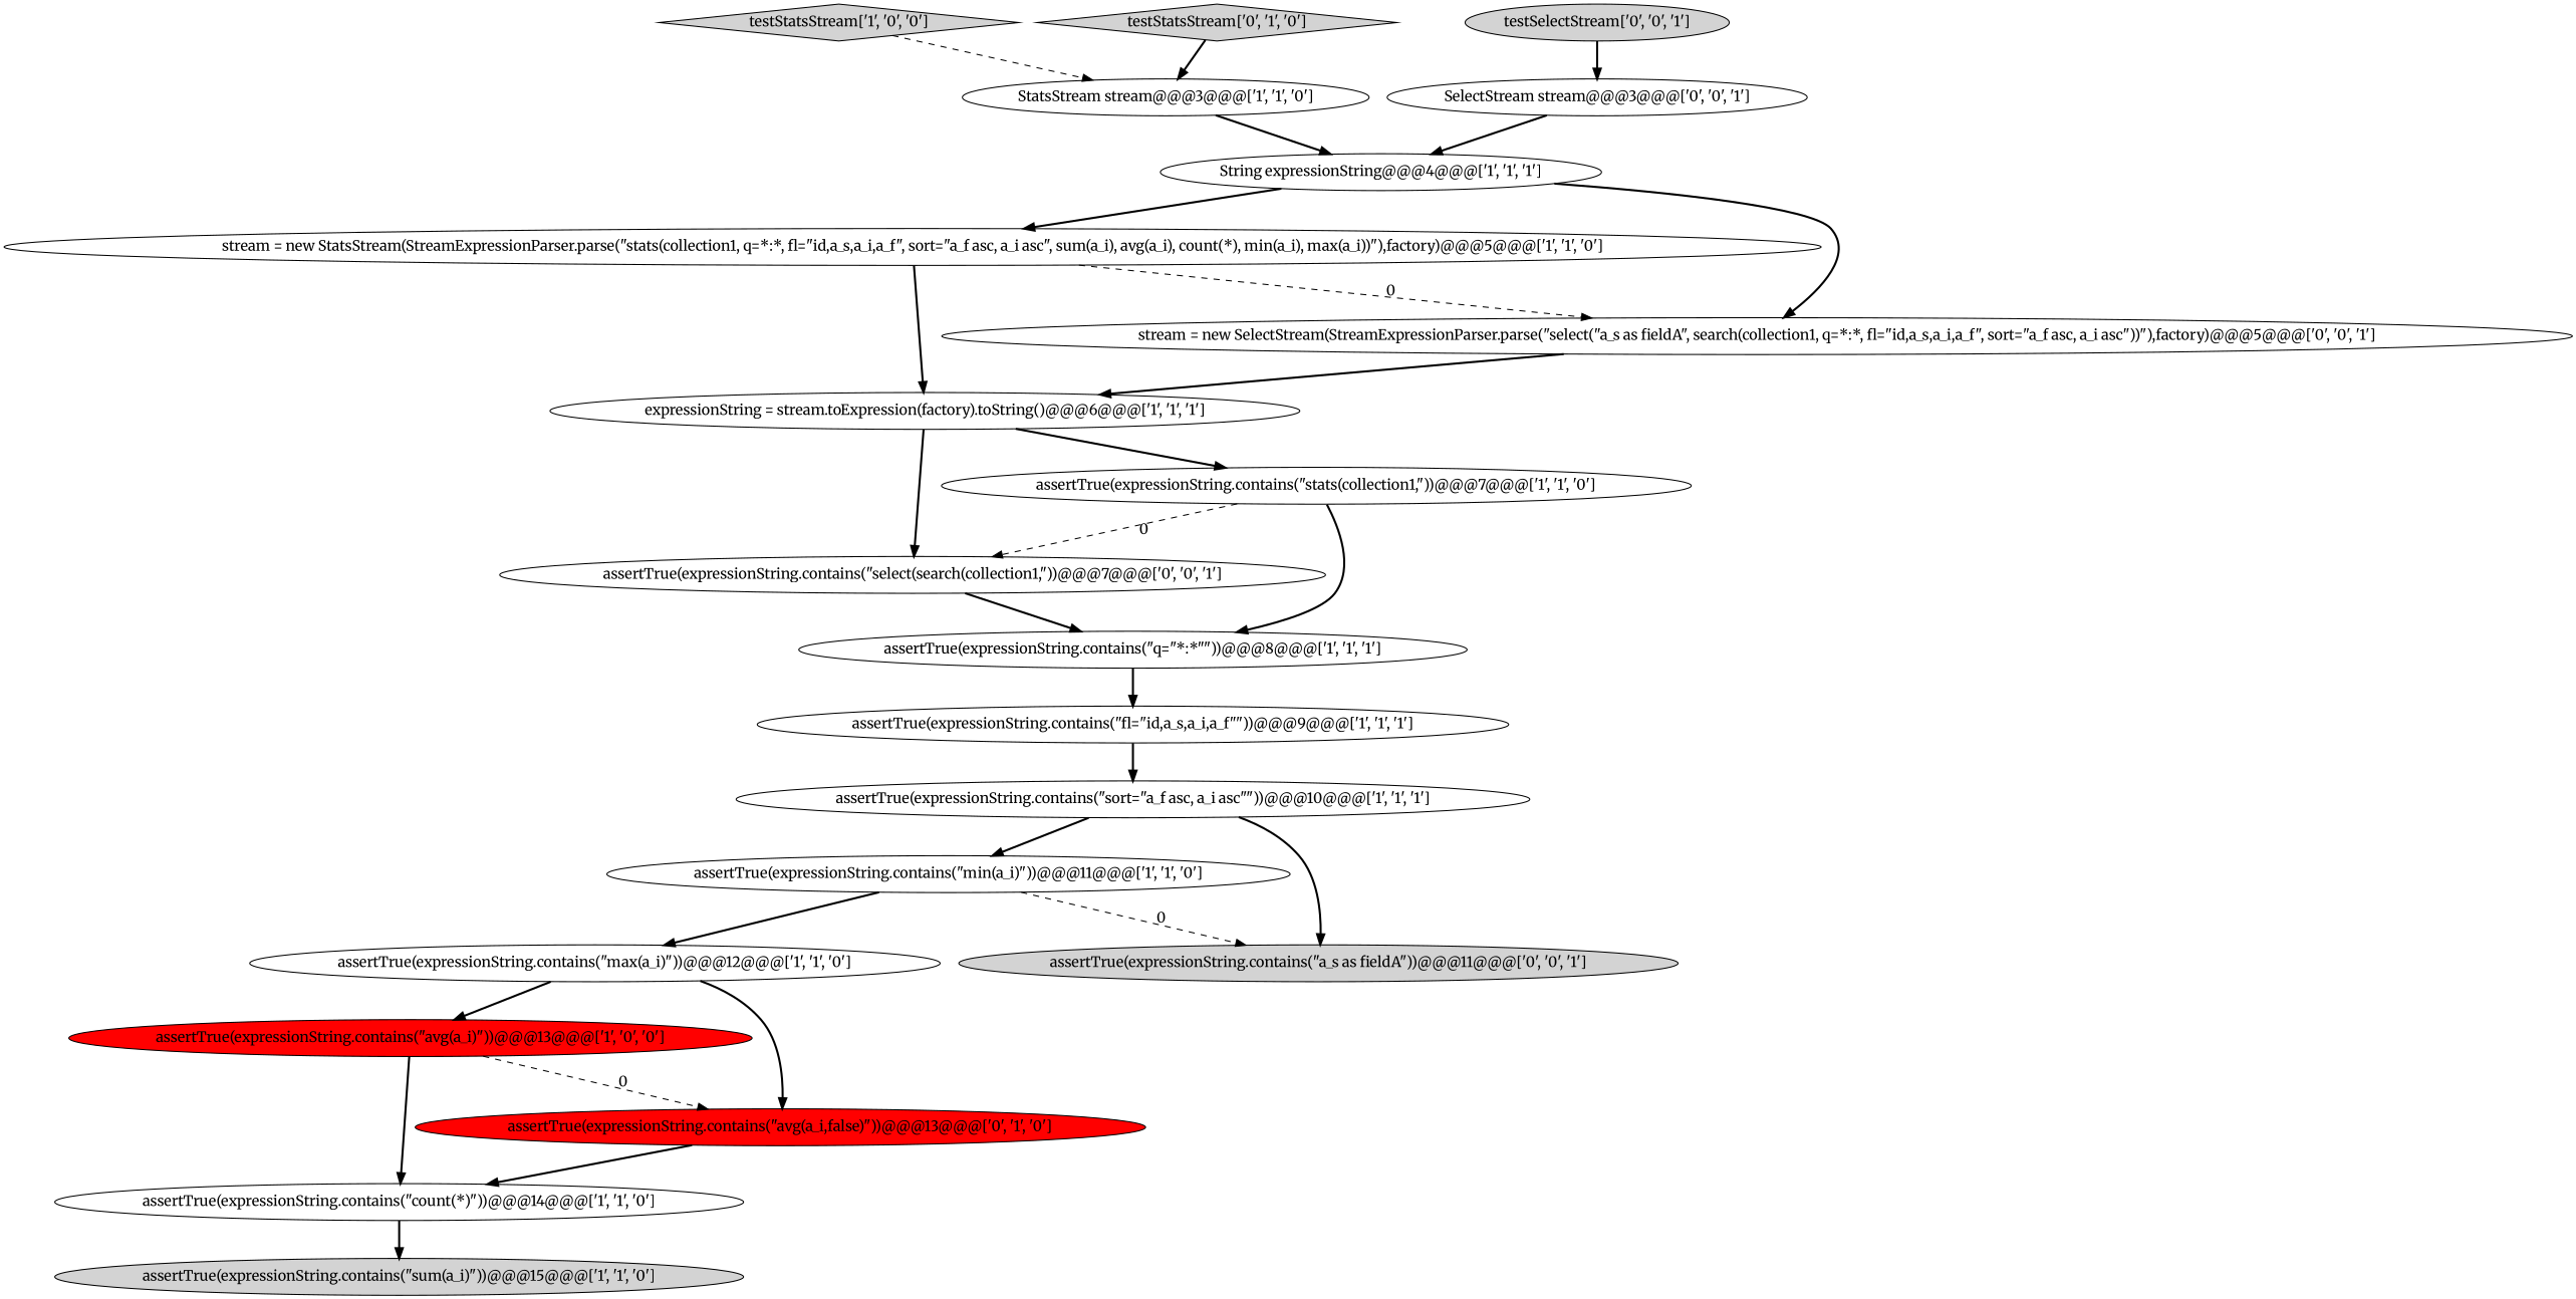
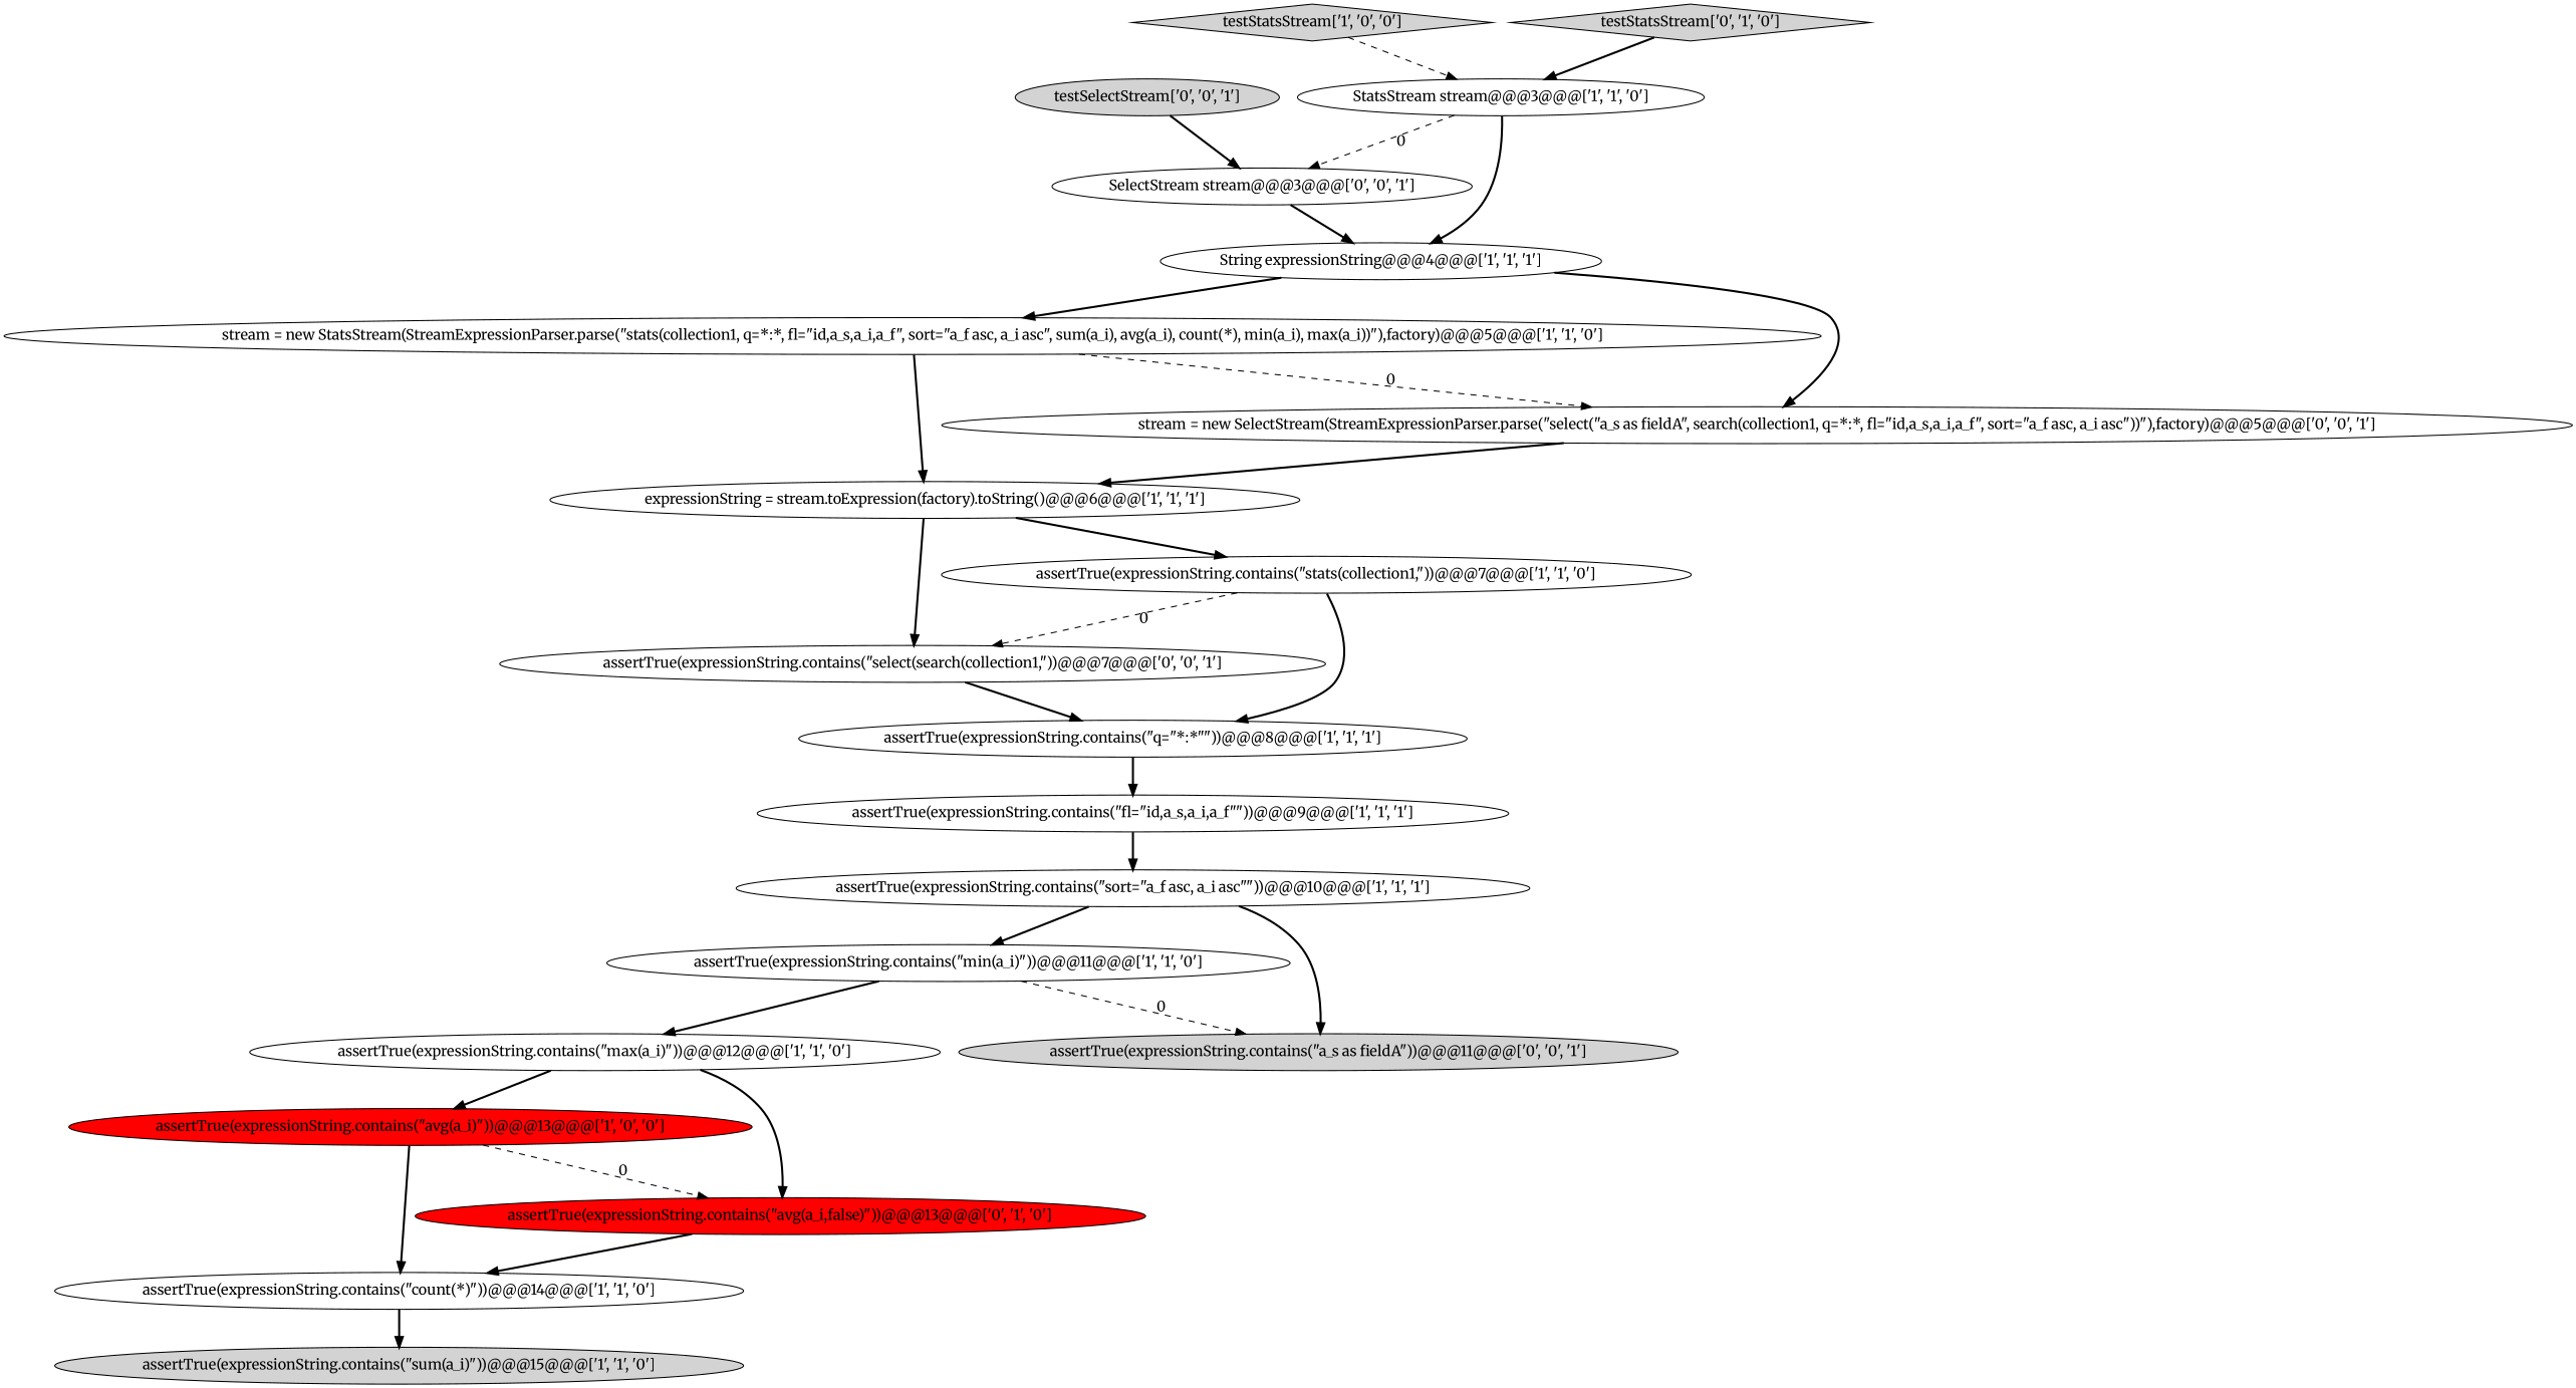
  digraph {
    fontname=Merriweather
    node [fillcolor=white fontname=Merriweather shape=ellipse style=filled]
    edge [fontname=Merriweather style=bold]
    n1 [label="assertTrue(expressionString.contains(\"sort=\"a_f asc, a_i asc\"\"))@@@10@@@['1', '1', '1']"]
    n2 [label="assertTrue(expressionString.contains(\"min(a_i)\"))@@@11@@@['1', '1', '0']"]
    n3 [fillcolor=lightgray label="assertTrue(expressionString.contains(\"a_s as fieldA\"))@@@11@@@['0', '0', '1']"]
    n4 [label="assertTrue(expressionString.contains(\"max(a_i)\"))@@@12@@@['1', '1', '0']"]
    n5 [fillcolor=red label="assertTrue(expressionString.contains(\"avg(a_i)\"))@@@13@@@['1', '0', '0']"]
    n6 [label="assertTrue(expressionString.contains(\"count(*)\"))@@@14@@@['1', '1', '0']"]
    n7 [fillcolor=red label="assertTrue(expressionString.contains(\"avg(a_i,false)\"))@@@13@@@['0', '1', '0']"]
    n8 [fillcolor=lightgray label="assertTrue(expressionString.contains(\"sum(a_i)\"))@@@15@@@['1', '1', '0']"]
    n9 [label="assertTrue(expressionString.contains(\"select(search(collection1,\"))@@@7@@@['0', '0', '1']"]
    n10 [label="assertTrue(expressionString.contains(\"q=\"*:*\"\"))@@@8@@@['1', '1', '1']"]
    n11 [label="assertTrue(expressionString.contains(\"fl=\"id,a_s,a_i,a_f\"\"))@@@9@@@['1', '1', '1']"]
    n12 [fillcolor=lightgray label="testStatsStream['1', '0', '0']" shape=diamond]
    n13 [label="StatsStream stream@@@3@@@['1', '1', '0']"]
    n14 [label="String expressionString@@@4@@@['1', '1', '1']"]
    n15 [label="SelectStream stream@@@3@@@['0', '0', '1']"]
    n16 [label="assertTrue(expressionString.contains(\"stats(collection1,\"))@@@7@@@['1', '1', '0']"]
    n17 [label="stream = new StatsStream(StreamExpressionParser.parse(\"stats(collection1, q=*:*, fl=\"id,a_s,a_i,a_f\", sort=\"a_f asc, a_i asc\", sum(a_i), avg(a_i), count(*), min(a_i), max(a_i))\"),factory)@@@5@@@['1', '1', '0']"]
    n18 [label="stream = new SelectStream(StreamExpressionParser.parse(\"select(\"a_s as fieldA\", search(collection1, q=*:*, fl=\"id,a_s,a_i,a_f\", sort=\"a_f asc, a_i asc\"))\"),factory)@@@5@@@['0', '0', '1']"]
    n19 [label="expressionString = stream.toExpression(factory).toString()@@@6@@@['1', '1', '1']"]
    n20 [fillcolor=lightgray label="testSelectStream['0', '0', '1']"]
    n21 [fillcolor=lightgray label="testStatsStream['0', '1', '0']" shape=diamond]
    n1 -> n2
    n1 -> n3
    n2 -> n3 [label=0 style=dashed]
    n2 -> n4
    n4 -> n5
    n4 -> n7
    n5 -> n6
    n5 -> n7 [label=0 style=dashed]
    n6 -> n8
    n7 -> n6
    n9 -> n10
    n10 -> n11
    n11 -> n1
    n12 -> n13 [style=dashed]
    n13 -> n14
+   n13 -> n15 [label=0 style=dashed]
    n14 -> n17
    n14 -> n18
    n15 -> n14
    n16 -> n9 [label=0 style=dashed]
    n16 -> n10
    n17 -> n18 [label=0 style=dashed]
    n17 -> n19
    n18 -> n19
    n19 -> n9
    n19 -> n16
    n20 -> n15
    n21 -> n13
  }
